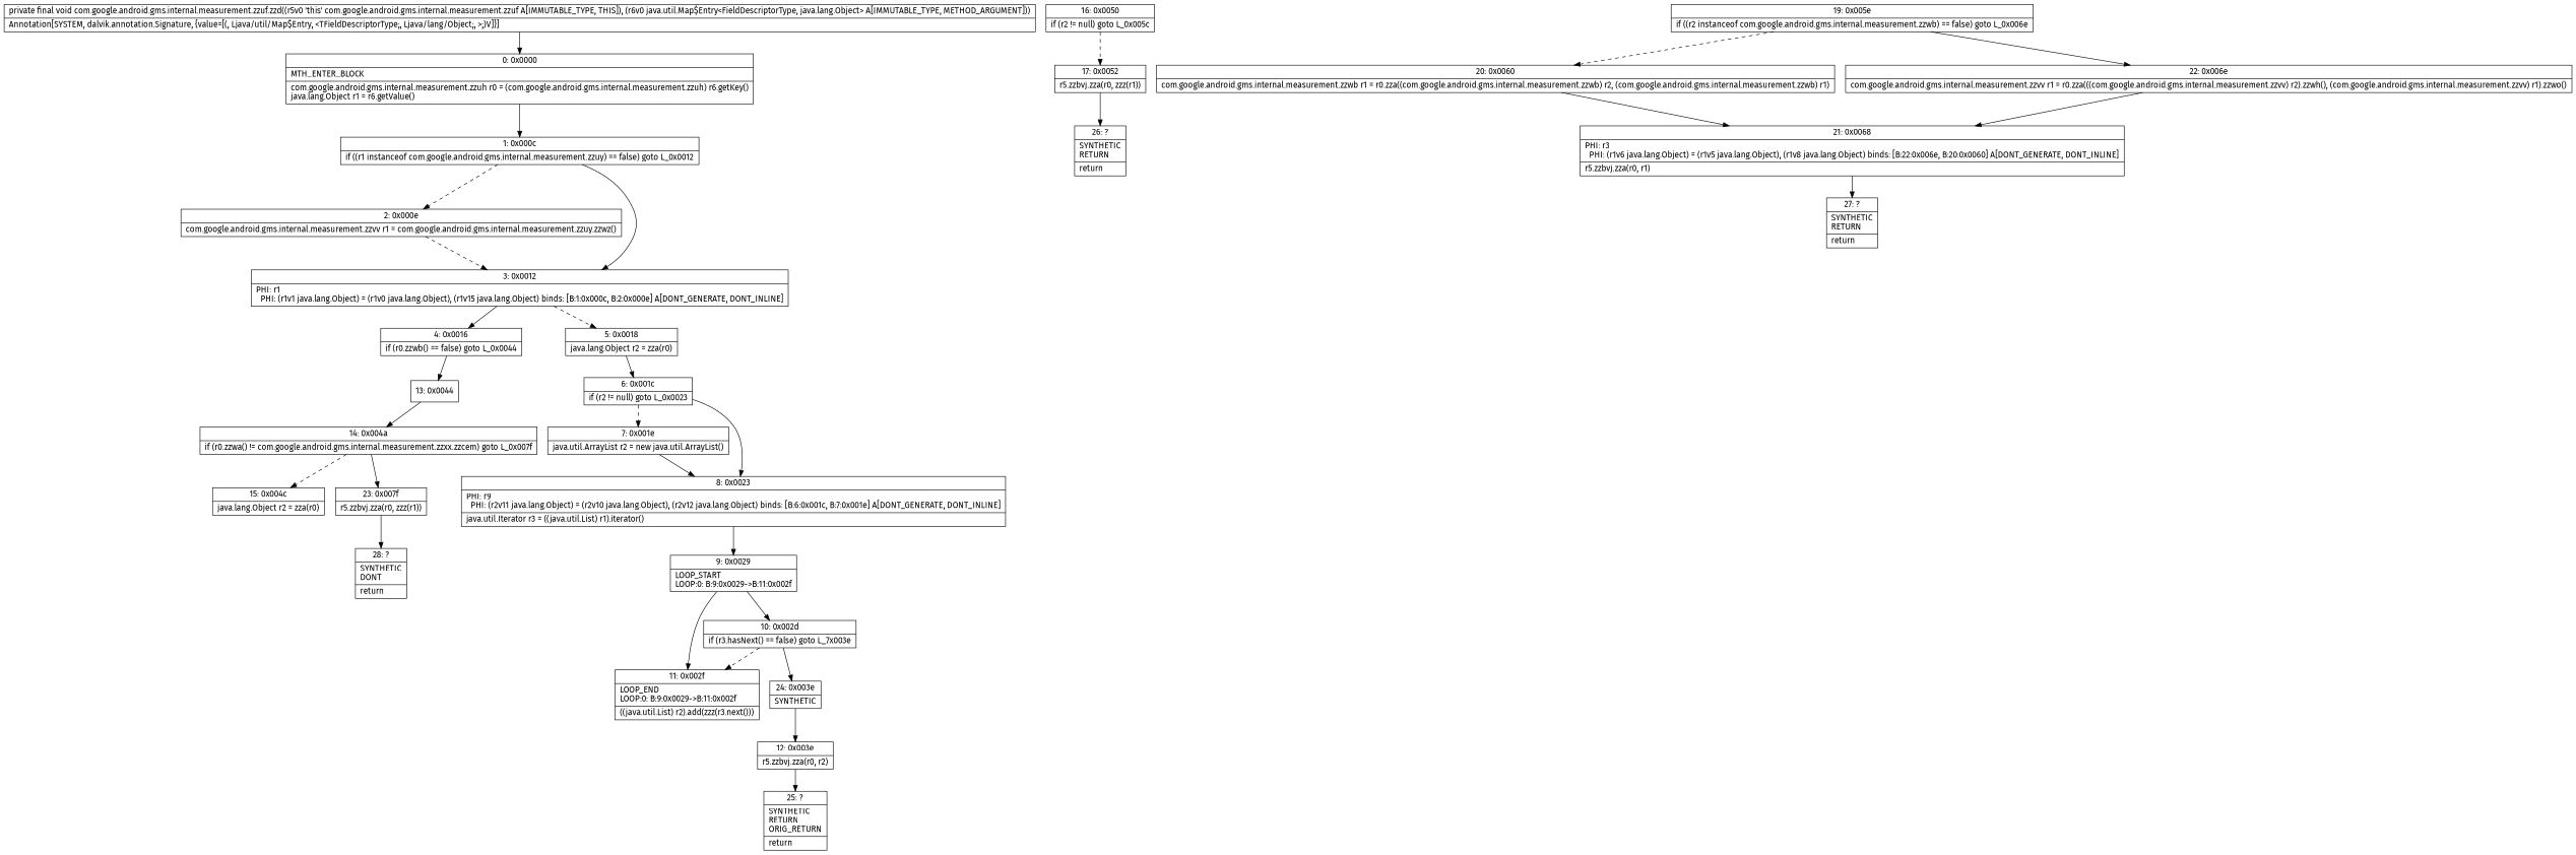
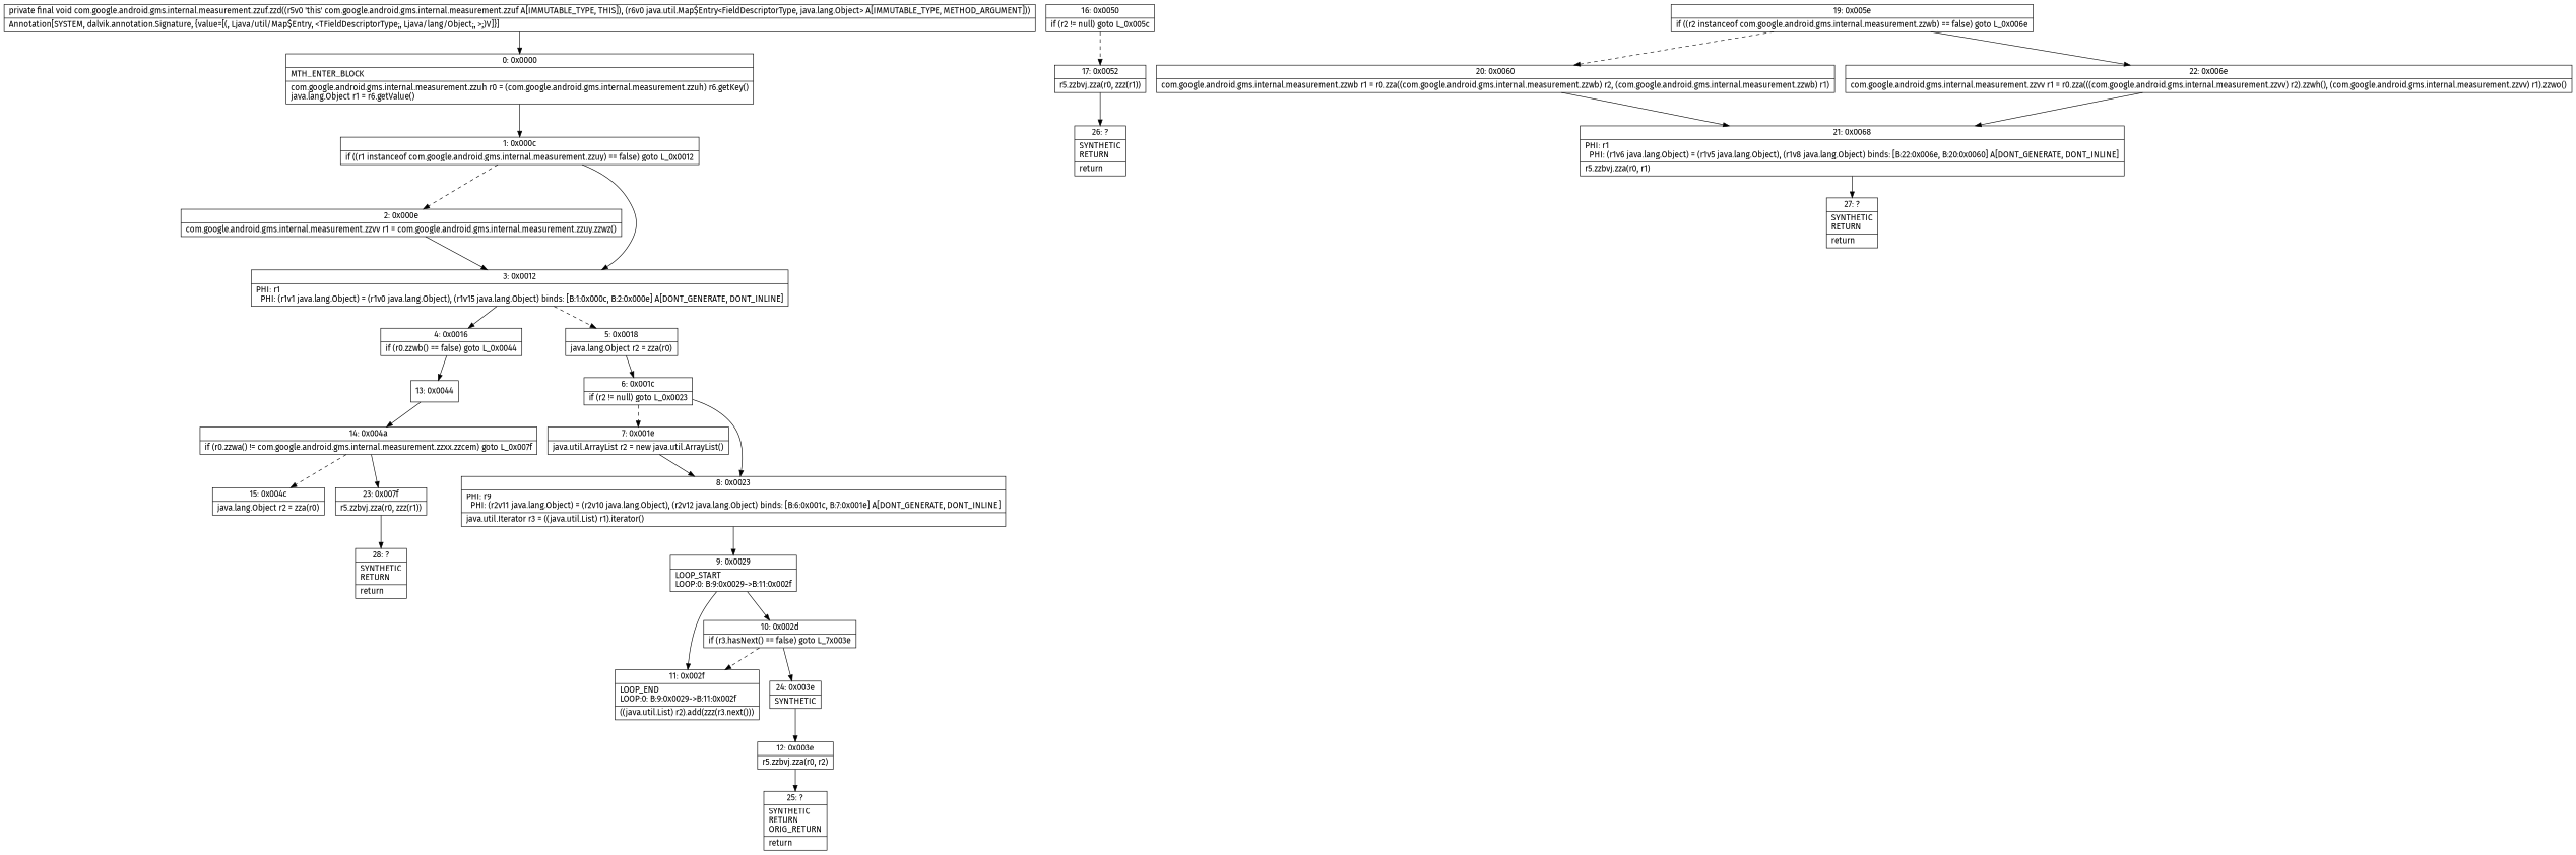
  digraph {
    fontname="Fira Sans"
    node [fontname="Fira Sans" shape=record]
    edge [fontname="Fira Sans"]
    n1 [label="{0\:\ 0x0000|MTH_ENTER_BLOCK\l|com.google.android.gms.internal.measurement.zzuh r0 = (com.google.android.gms.internal.measurement.zzuh) r6.getKey()\ljava.lang.Object r1 = r6.getValue()\l}"]
    n2 [label="{1\:\ 0x000c|if ((r1 instanceof com.google.android.gms.internal.measurement.zzuy) == false) goto L_0x0012\l}"]
    n3 [label="{2\:\ 0x000e|com.google.android.gms.internal.measurement.zzvv r1 = com.google.android.gms.internal.measurement.zzuy.zzwz()\l}"]
    n4 [label="{3\:\ 0x0012|PHI: r1 \l  PHI: (r1v1 java.lang.Object) = (r1v0 java.lang.Object), (r1v15 java.lang.Object) binds: [B:1:0x000c, B:2:0x000e] A[DONT_GENERATE, DONT_INLINE]\l}"]
    n5 [label="{4\:\ 0x0016|if (r0.zzwb() == false) goto L_0x0044\l}"]
    n6 [label="{5\:\ 0x0018|java.lang.Object r2 = zza(r0)\l}"]
    n7 [label="{13\:\ 0x0044}"]
    n8 [label="{6\:\ 0x001c|if (r2 != null) goto L_0x0023\l}"]
    n9 [label="{14\:\ 0x004a|if (r0.zzwa() != com.google.android.gms.internal.measurement.zzxx.zzcem) goto L_0x007f\l}"]
    n10 [label="{7\:\ 0x001e|java.util.ArrayList r2 = new java.util.ArrayList()\l}"]
    n11 [label="{8\:\ 0x0023|PHI: r9 \l  PHI: (r2v11 java.lang.Object) = (r2v10 java.lang.Object), (r2v12 java.lang.Object) binds: [B:6:0x001c, B:7:0x001e] A[DONT_GENERATE, DONT_INLINE]\l|java.util.Iterator r3 = ((java.util.List) r1).iterator()\l}"]
    n12 [label="{9\:\ 0x0029|LOOP_START\lLOOP:0: B:9:0x0029\-\>B:11:0x002f\l}"]
    n13 [label="{10\:\ 0x002d|if (r3.hasNext() == false) goto L_7x003e\l}"]
    n14 [label="{11\:\ 0x002f|LOOP_END\lLOOP:0: B:9:0x0029\-\>B:11:0x002f\l|((java.util.List) r2).add(zzz(r3.next()))\l}"]
    n15 [label="{24\:\ 0x003e|SYNTHETIC\l}"]
    n16 [label="{12\:\ 0x003e|r5.zzbvj.zza(r0, r2)\l}"]
    n17 [label="{25\:\ ?|SYNTHETIC\lRETURN\lORIG_RETURN\l|return\l}"]
    n18 [label="{15\:\ 0x004c|java.lang.Object r2 = zza(r0)\l}"]
    n19 [label="{23\:\ 0x007f|r5.zzbvj.zza(r0, zzz(r1))\l}"]
-   n20 [label="{28\:\ ?|SYNTHETIC\lDONT\l|return\l}"]
+   n20 [label="{28\:\ ?|SYNTHETIC\lRETURN\l|return\l}"]
    n21 [label="{16\:\ 0x0050|if (r2 != null) goto L_0x005c\l}"]
    n22 [label="{17\:\ 0x0052|r5.zzbvj.zza(r0, zzz(r1))\l}"]
    n23 [label="{26\:\ ?|SYNTHETIC\lRETURN\l|return\l}"]
    n24 [label="{19\:\ 0x005e|if ((r2 instanceof com.google.android.gms.internal.measurement.zzwb) == false) goto L_0x006e\l}"]
    n25 [label="{20\:\ 0x0060|com.google.android.gms.internal.measurement.zzwb r1 = r0.zza((com.google.android.gms.internal.measurement.zzwb) r2, (com.google.android.gms.internal.measurement.zzwb) r1)\l}"]
    n26 [label="{22\:\ 0x006e|com.google.android.gms.internal.measurement.zzvv r1 = r0.zza(((com.google.android.gms.internal.measurement.zzvv) r2).zzwh(), (com.google.android.gms.internal.measurement.zzvv) r1).zzwo()\l}"]
-   n27 [label="{21\:\ 0x0068|PHI: r3 \l  PHI: (r1v6 java.lang.Object) = (r1v5 java.lang.Object), (r1v8 java.lang.Object) binds: [B:22:0x006e, B:20:0x0060] A[DONT_GENERATE, DONT_INLINE]\l|r5.zzbvj.zza(r0, r1)\l}"]
+   n27 [label="{21\:\ 0x0068|PHI: r1 \l  PHI: (r1v6 java.lang.Object) = (r1v5 java.lang.Object), (r1v8 java.lang.Object) binds: [B:22:0x006e, B:20:0x0060] A[DONT_GENERATE, DONT_INLINE]\l|r5.zzbvj.zza(r0, r1)\l}"]
    n28 [label="{27\:\ ?|SYNTHETIC\lRETURN\l|return\l}"]
    n29 [label="{private final void com.google.android.gms.internal.measurement.zzuf.zzd((r5v0 'this' com.google.android.gms.internal.measurement.zzuf A[IMMUTABLE_TYPE, THIS]), (r6v0 java.util.Map$Entry\<FieldDescriptorType, java.lang.Object\> A[IMMUTABLE_TYPE, METHOD_ARGUMENT]))  | Annotation[SYSTEM, dalvik.annotation.Signature, \{value=[(, Ljava\/util\/Map$Entry, \<TFieldDescriptorType;, Ljava\/lang\/Object;, \>;)V]\}]\l}"]
    n1 -> n2
    n2 -> n3 [style=dashed]
    n2 -> n4
-   n3 -> n4 [style=dashed]
+   n3 -> n4
    n4 -> n5
    n4 -> n6 [style=dashed]
    n5 -> n7
    n6 -> n8
    n7 -> n9
    n8 -> n10 [style=dashed]
    n8 -> n11
    n9 -> n18 [style=dashed]
    n9 -> n19
    n10 -> n11
    n11 -> n12
    n12 -> n13
    n12 -> n14
    n13 -> n14 [style=dashed]
    n13 -> n15
    n15 -> n16
    n16 -> n17
    n19 -> n20
    n21 -> n22 [style=dashed]
    n22 -> n23
    n24 -> n25 [style=dashed]
    n24 -> n26
    n25 -> n27
    n26 -> n27
    n27 -> n28
    n29 -> n1
  }
